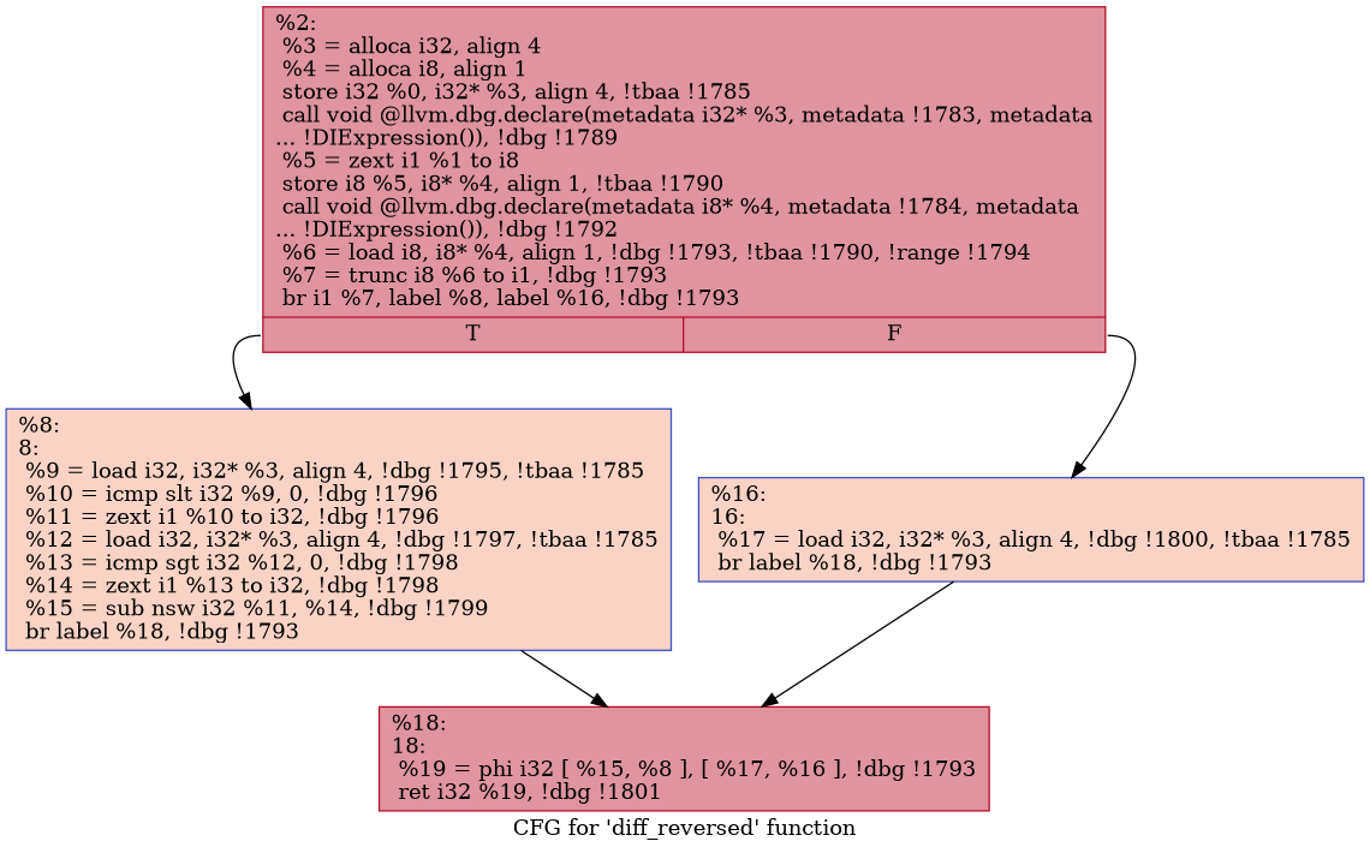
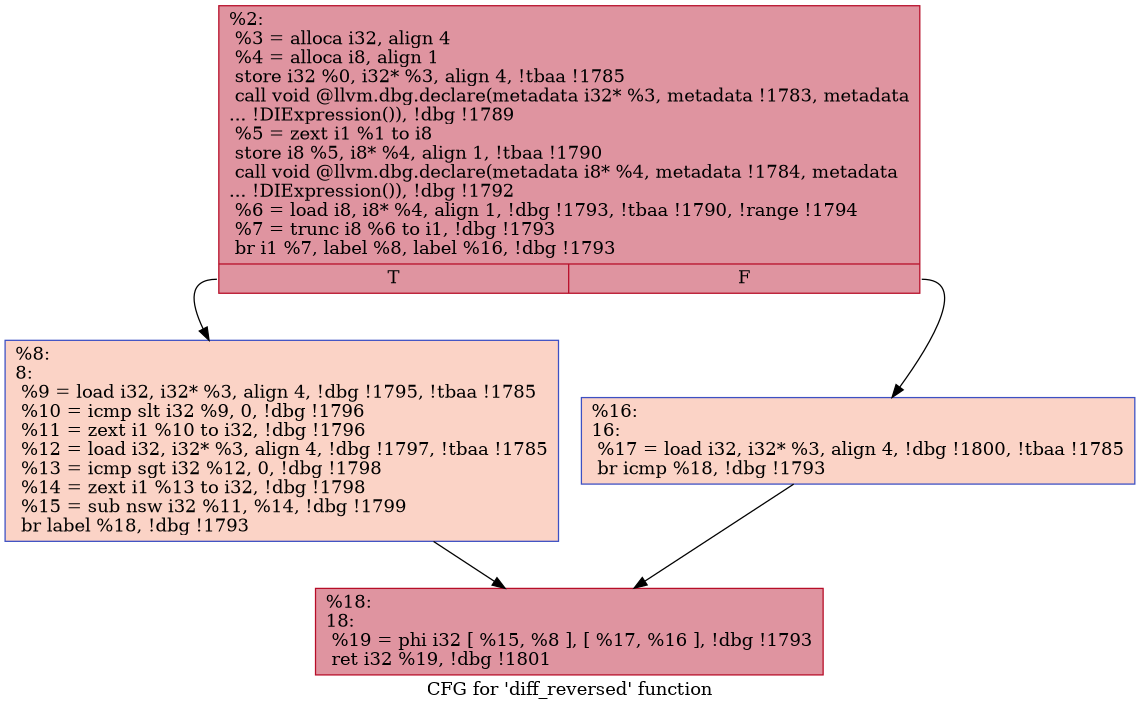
  digraph {
    label="CFG for 'diff_reversed' function"
    node [color="#b70d28ff" fillcolor="#b70d2870" shape=record style=filled]
    n1 [label="{%2:\l  %3 = alloca i32, align 4\l  %4 = alloca i8, align 1\l  store i32 %0, i32* %3, align 4, !tbaa !1785\l  call void @llvm.dbg.declare(metadata i32* %3, metadata !1783, metadata\l... !DIExpression()), !dbg !1789\l  %5 = zext i1 %1 to i8\l  store i8 %5, i8* %4, align 1, !tbaa !1790\l  call void @llvm.dbg.declare(metadata i8* %4, metadata !1784, metadata\l... !DIExpression()), !dbg !1792\l  %6 = load i8, i8* %4, align 1, !dbg !1793, !tbaa !1790, !range !1794\l  %7 = trunc i8 %6 to i1, !dbg !1793\l  br i1 %7, label %8, label %16, !dbg !1793\l|{<s0>T|<s1>F}}"]
    n2 [color="#3d50c3ff" fillcolor="#f59c7d70" label="{%8:\l8:                                                \l  %9 = load i32, i32* %3, align 4, !dbg !1795, !tbaa !1785\l  %10 = icmp slt i32 %9, 0, !dbg !1796\l  %11 = zext i1 %10 to i32, !dbg !1796\l  %12 = load i32, i32* %3, align 4, !dbg !1797, !tbaa !1785\l  %13 = icmp sgt i32 %12, 0, !dbg !1798\l  %14 = zext i1 %13 to i32, !dbg !1798\l  %15 = sub nsw i32 %11, %14, !dbg !1799\l  br label %18, !dbg !1793\l}"]
-   n3 [color="#3d50c3ff" fillcolor="#f59c7d70" label="{%16:\l16:                                               \l  %17 = load i32, i32* %3, align 4, !dbg !1800, !tbaa !1785\l  br label %18, !dbg !1793\l}"]
+   n3 [color="#3d50c3ff" fillcolor="#f59c7d70" label="{%16:\l16:                                               \l  %17 = load i32, i32* %3, align 4, !dbg !1800, !tbaa !1785\l  br icmp %18, !dbg !1793\l}"]
    n4 [label="{%18:\l18:                                               \l  %19 = phi i32 [ %15, %8 ], [ %17, %16 ], !dbg !1793\l  ret i32 %19, !dbg !1801\l}"]
    n1 -> n2 [tailport=s0]
    n1 -> n3 [tailport=s1]
    n2 -> n4
    n3 -> n4
  }
